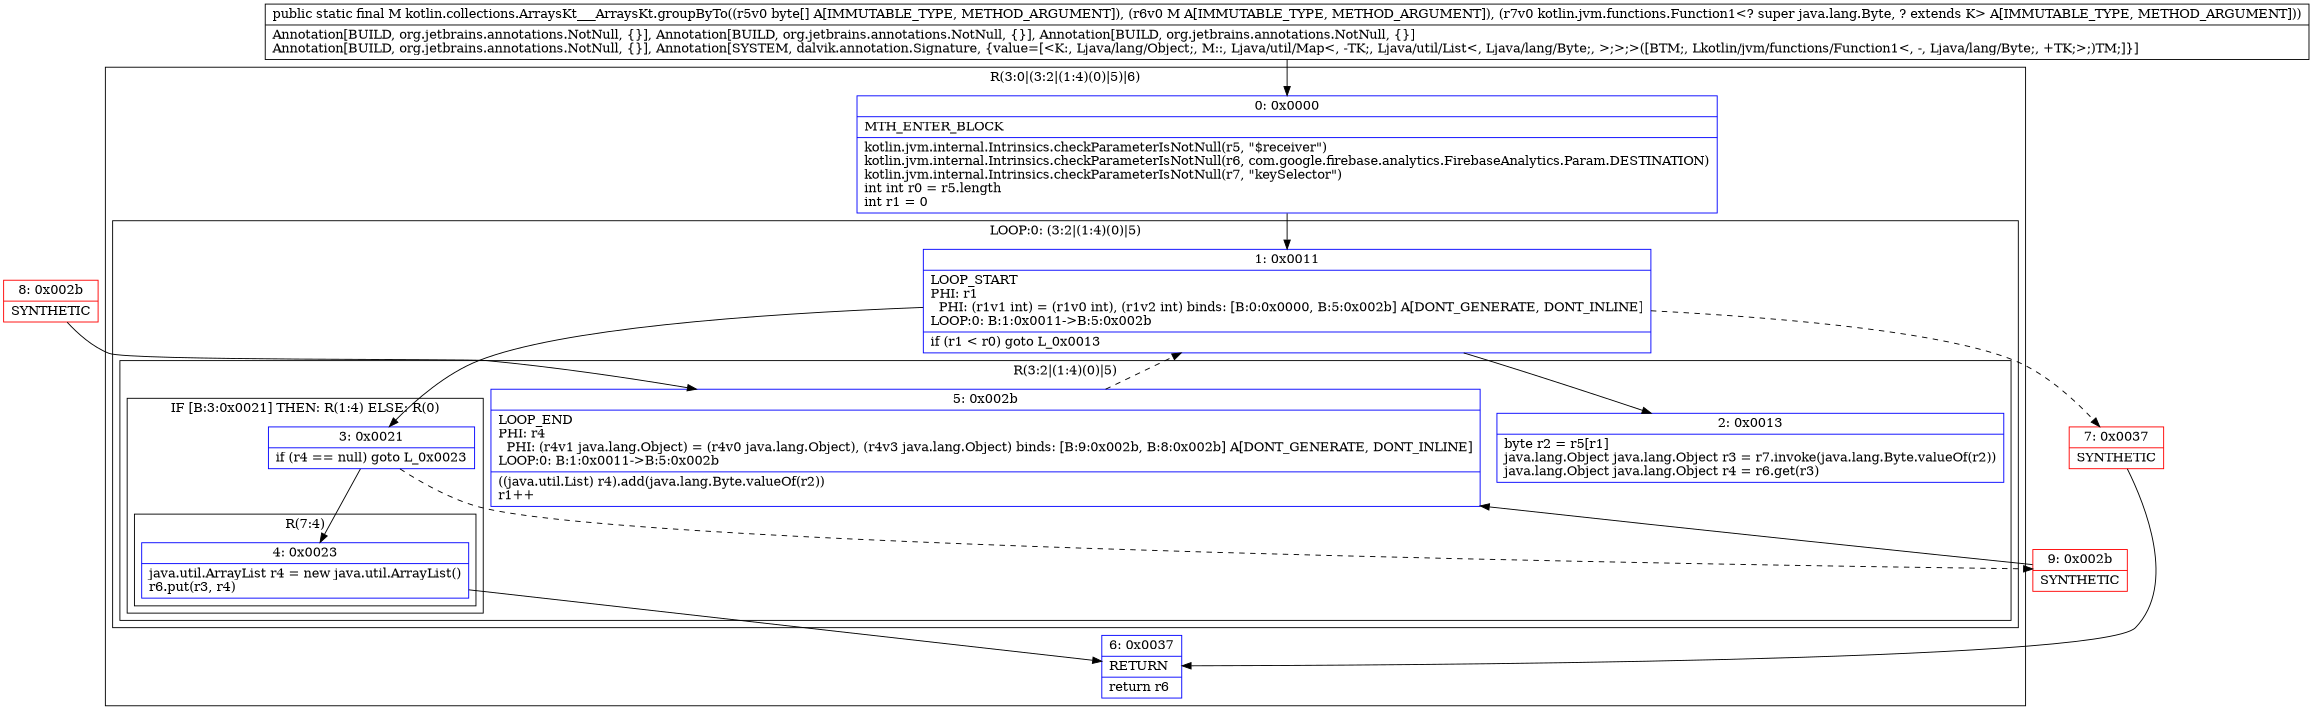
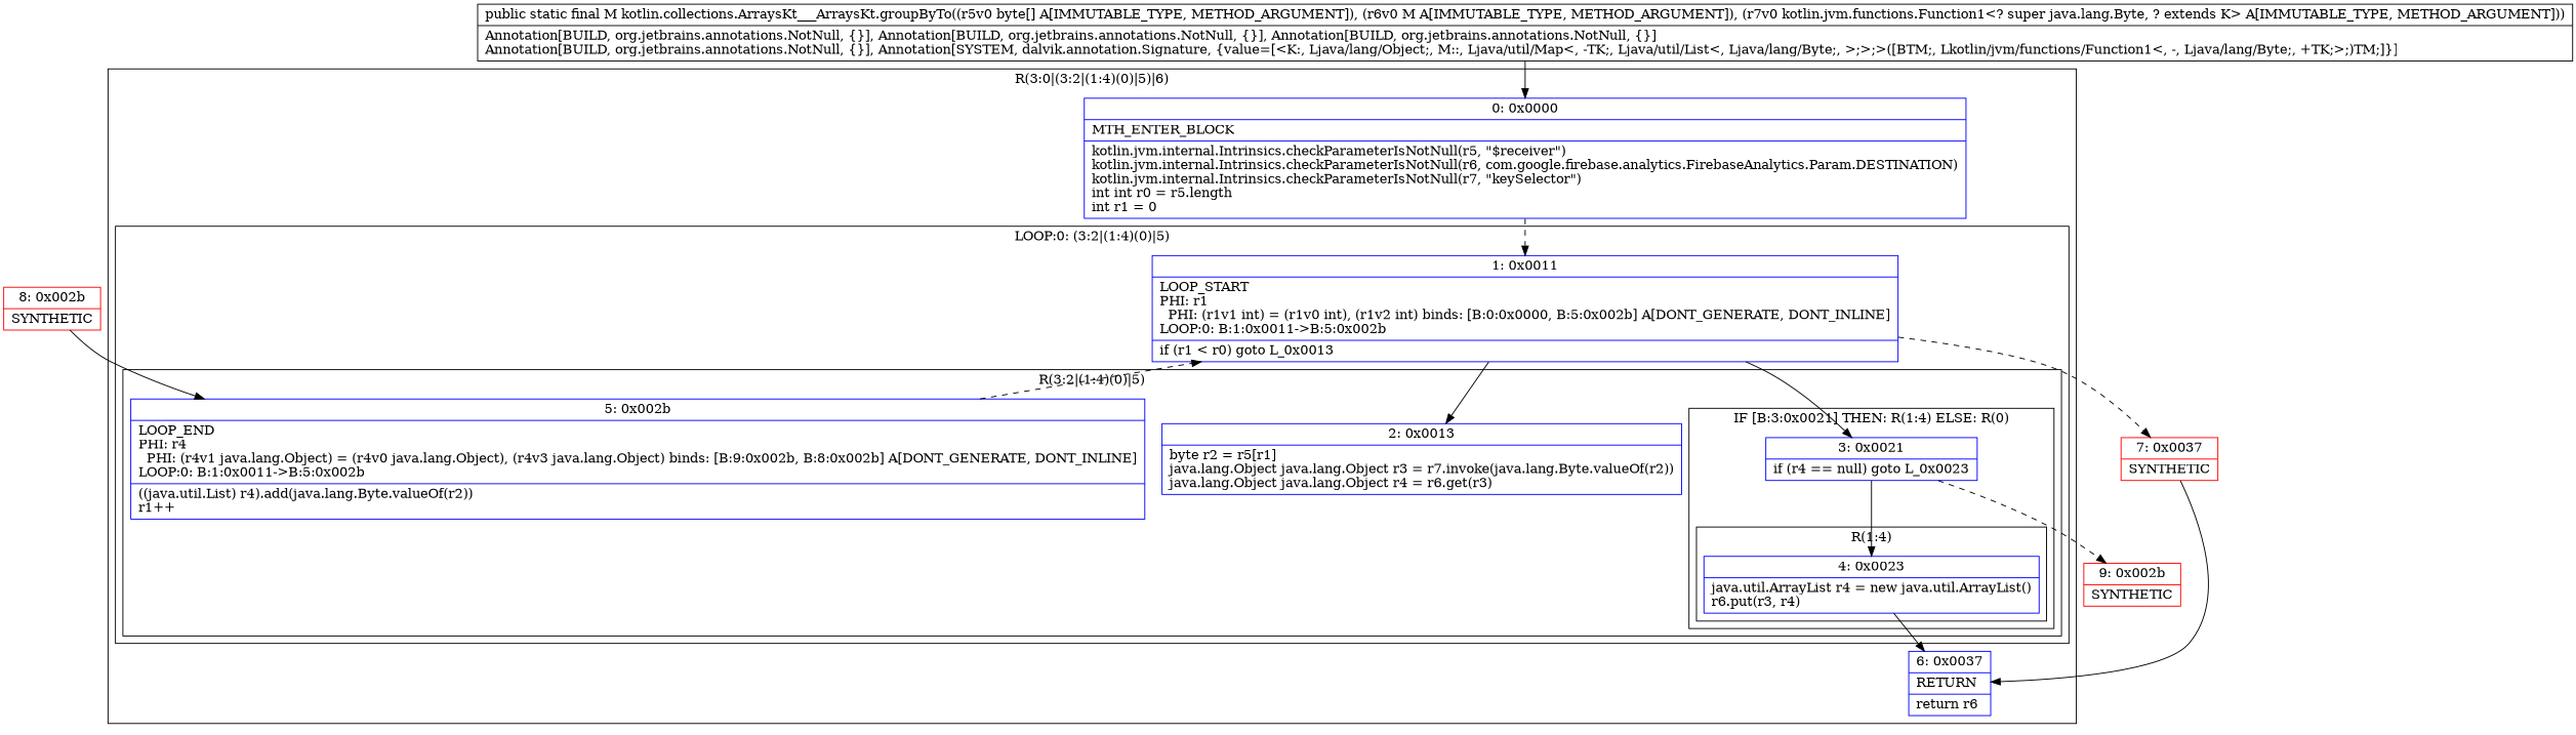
  digraph {
    node [color=blue shape=record]
    n1 [label="{4\:\ 0x0023|java.util.ArrayList r4 = new java.util.ArrayList()\lr6.put(r3, r4)\l}"]
    n2 [label="{3\:\ 0x0021|if (r4 == null) goto L_0x0023\l}"]
    n3 [label="{2\:\ 0x0013|byte r2 = r5[r1]\ljava.lang.Object java.lang.Object r3 = r7.invoke(java.lang.Byte.valueOf(r2))\ljava.lang.Object java.lang.Object r4 = r6.get(r3)\l}"]
    n4 [label="{5\:\ 0x002b|LOOP_END\lPHI: r4 \l  PHI: (r4v1 java.lang.Object) = (r4v0 java.lang.Object), (r4v3 java.lang.Object) binds: [B:9:0x002b, B:8:0x002b] A[DONT_GENERATE, DONT_INLINE]\lLOOP:0: B:1:0x0011\-\>B:5:0x002b\l|((java.util.List) r4).add(java.lang.Byte.valueOf(r2))\lr1++\l}"]
    n5 [label="{1\:\ 0x0011|LOOP_START\lPHI: r1 \l  PHI: (r1v1 int) = (r1v0 int), (r1v2 int) binds: [B:0:0x0000, B:5:0x002b] A[DONT_GENERATE, DONT_INLINE]\lLOOP:0: B:1:0x0011\-\>B:5:0x002b\l|if (r1 \< r0) goto L_0x0013\l}"]
    n6 [label="{0\:\ 0x0000|MTH_ENTER_BLOCK\l|kotlin.jvm.internal.Intrinsics.checkParameterIsNotNull(r5, \"$receiver\")\lkotlin.jvm.internal.Intrinsics.checkParameterIsNotNull(r6, com.google.firebase.analytics.FirebaseAnalytics.Param.DESTINATION)\lkotlin.jvm.internal.Intrinsics.checkParameterIsNotNull(r7, \"keySelector\")\lint int r0 = r5.length\lint r1 = 0\l}"]
    n7 [label="{6\:\ 0x0037|RETURN\l|return r6\l}"]
    n8 [color=red label="{9\:\ 0x002b|SYNTHETIC\l}"]
    n9 [color=red label="{7\:\ 0x0037|SYNTHETIC\l}"]
    n10 [color=red label="{8\:\ 0x002b|SYNTHETIC\l}"]
    n11 [label="{public static final M kotlin.collections.ArraysKt___ArraysKt.groupByTo((r5v0 byte[] A[IMMUTABLE_TYPE, METHOD_ARGUMENT]), (r6v0 M A[IMMUTABLE_TYPE, METHOD_ARGUMENT]), (r7v0 kotlin.jvm.functions.Function1\<? super java.lang.Byte, ? extends K\> A[IMMUTABLE_TYPE, METHOD_ARGUMENT]))  | Annotation[BUILD, org.jetbrains.annotations.NotNull, \{\}], Annotation[BUILD, org.jetbrains.annotations.NotNull, \{\}], Annotation[BUILD, org.jetbrains.annotations.NotNull, \{\}]\lAnnotation[BUILD, org.jetbrains.annotations.NotNull, \{\}], Annotation[SYSTEM, dalvik.annotation.Signature, \{value=[\<K:, Ljava\/lang\/Object;, M::, Ljava\/util\/Map\<, \-TK;, Ljava\/util\/List\<, Ljava\/lang\/Byte;, \>;\>;\>([BTM;, Lkotlin\/jvm\/functions\/Function1\<, \-, Ljava\/lang\/Byte;, +TK;\>;)TM;]\}]\l}" color=""]
    subgraph cluster_1 {
      label="R(3:0|(3:2|(1:4)(0)|5)|6)"
      n6
      n7
      subgraph cluster_2 {
        label="LOOP:0: (3:2|(1:4)(0)|5)"
        n5
        subgraph cluster_3 {
          label="R(3:2|(1:4)(0)|5)"
          n3
          n4
          subgraph cluster_4 {
            label="IF [B:3:0x0021] THEN: R(1:4) ELSE: R(0)"
            n2
            subgraph cluster_5 {
-             label="R(7:4)"
+             label="R(1:4)"
              n1
            }
            subgraph cluster_6 {
              label="R(0)"
            }
          }
        }
      }
    }
    n1 -> n7
    n2 -> n1
    n2 -> n8 [style=dashed]
    n4 -> n5 [style=dashed]
    n5 -> n2
    n5 -> n3
    n5 -> n9 [style=dashed]
-   n6 -> n5
-   n8 -> n4
+   n6 -> n5 [style=dashed]
    n9 -> n7
    n10 -> n4
    n11 -> n6
  }
